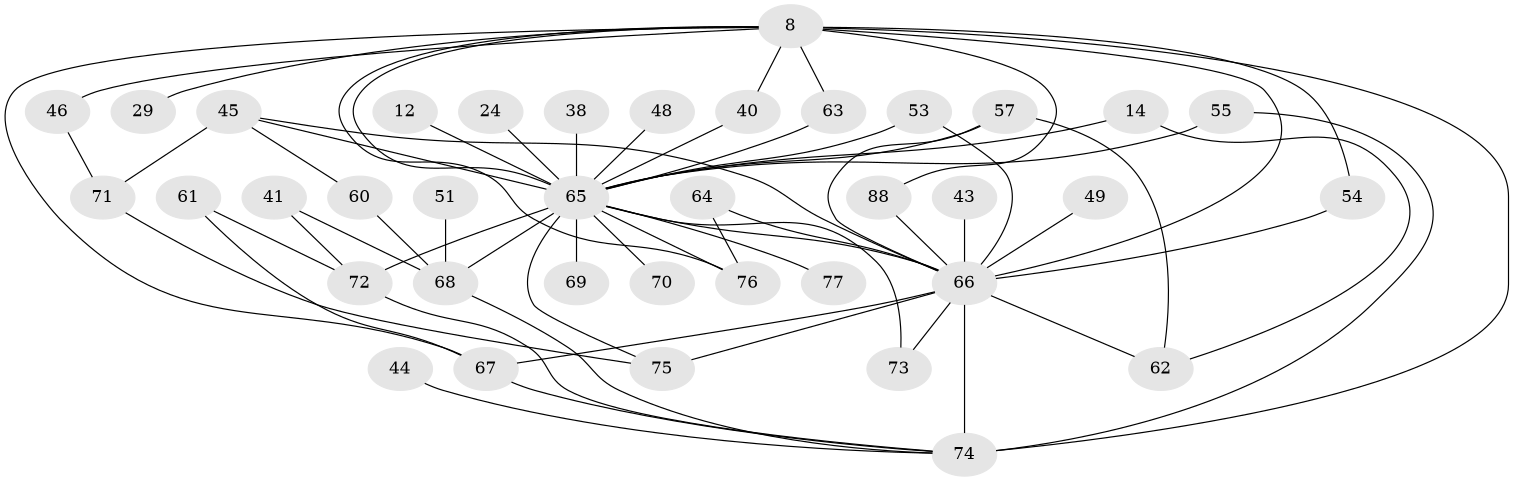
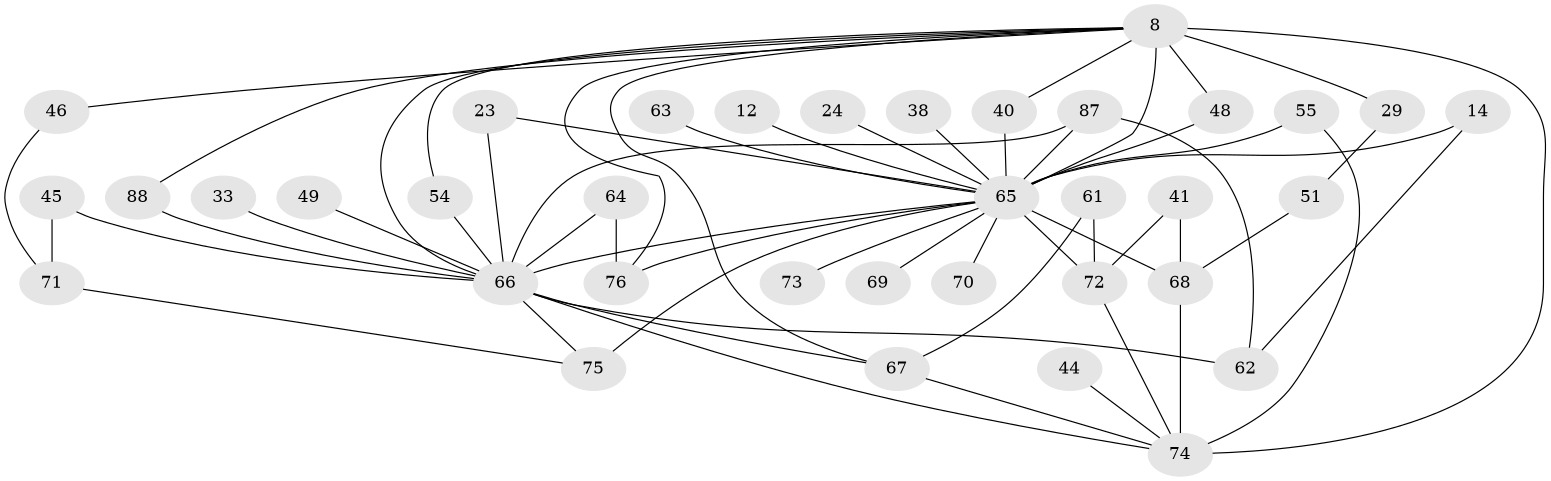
  graph {
    node [color=gray90 style=filled]
    8 [super="+3+1"]
    29
    40
    46
    54
    n6 [label=88]
    63
    65 [super="+17+36+59"]
    66 [super="+34+10"]
    67 [super="+37"]
    74 [super="+20+6"]
    76 [super="+31"]
    51
    71
    68 [super="+15+33+47"]
    72 [super="+50"]
    69
    70
    73
    75 [super="+52+21"]
-   77
    62 [super="+56"]
    12
    14
    24
    38
    41
-   43 [super="+42"]
+   43 [super="+42" label=33]
    44
    45 [super="+39"]
-   60
    48
    49
-   53 [super="+26"]
+   53 [super="+26" label=23]
    55
-   57 [super="+22"]
+   57 [super="+22" label=87]
    61
    64
    8 -- 29 [weight=2]
    8 -- 40
    8 -- 46
    8 -- 54
    8 -- n6
-   8 -- 63
+   8 -- 48
    8 -- 65 [weight=11]
    8 -- 66 [weight=7]
    8 -- 67
    8 -- 74 [weight=7]
    8 -- 76
+   29 -- 51
    40 -- 65
    46 -- 71
    54 -- 66
    n6 -- 66
    63 -- 65
    65 -- 66 [weight=8]
    65 -- 76
    65 -- 68 [weight=3]
    65 -- 72 [weight=2]
    65 -- 69 [weight=2]
    65 -- 70
    65 -- 73
    65 -- 75 [weight=3]
-   65 -- 77 [weight=2]
    66 -- 67
    66 -- 74 [weight=4]
-   66 -- 73
    66 -- 75 [weight=2]
    66 -- 62
    67 -- 74
    51 -- 68
    71 -- 75
    68 -- 74 [weight=3]
    72 -- 74
    12 -- 65 [weight=2]
    14 -- 65 [weight=3]
    14 -- 62
    24 -- 65 [weight=2]
    38 -- 65
    41 -- 68
    41 -- 72
    43 -- 66 [weight=3]
    44 -- 74 [weight=2]
-   45 -- 65 [weight=3]
    45 -- 66 [weight=3]
    45 -- 71
-   45 -- 60
-   60 -- 68
    48 -- 65 [weight=2]
    49 -- 66 [weight=2]
    53 -- 65
    53 -- 66 [weight=2]
    55 -- 65
    55 -- 74
    57 -- 65 [weight=2]
    57 -- 66
    57 -- 62
    61 -- 67
    61 -- 72
    64 -- 66
    64 -- 76
  }
